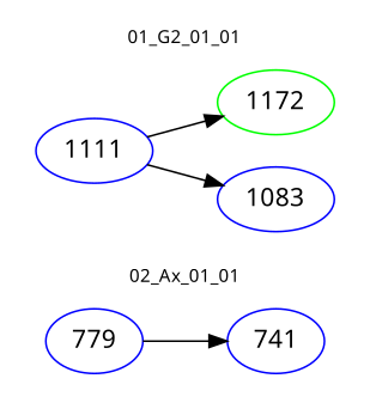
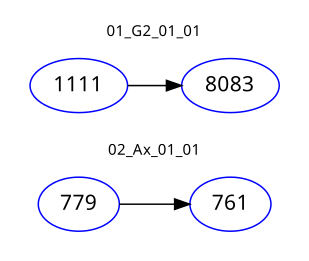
  digraph {
    fontname="Noto Sans"
    rankdir=LR
    node [color=blue fontname="Noto Sans"]
    edge [color=black fontname="Noto Sans"]
    n1 [label=779]
-   n2 [label=741]
+   n2 [label=761]
    n3 [label=1111]
-   n4 [label=1083]
-   n5 [color=green label=1172]
+   n4 [label=8083]
    subgraph cluster_1 {
      color=white
      fontsize=10
      label="02_Ax_01_01"
      n1
      n2
    }
    subgraph cluster_2 {
      color=white
      fontsize=10
      label="01_G2_01_01"
      n3
      n4
-     n5
    }
    n1 -> n2
    n3 -> n4
-   n3 -> n5
  }
